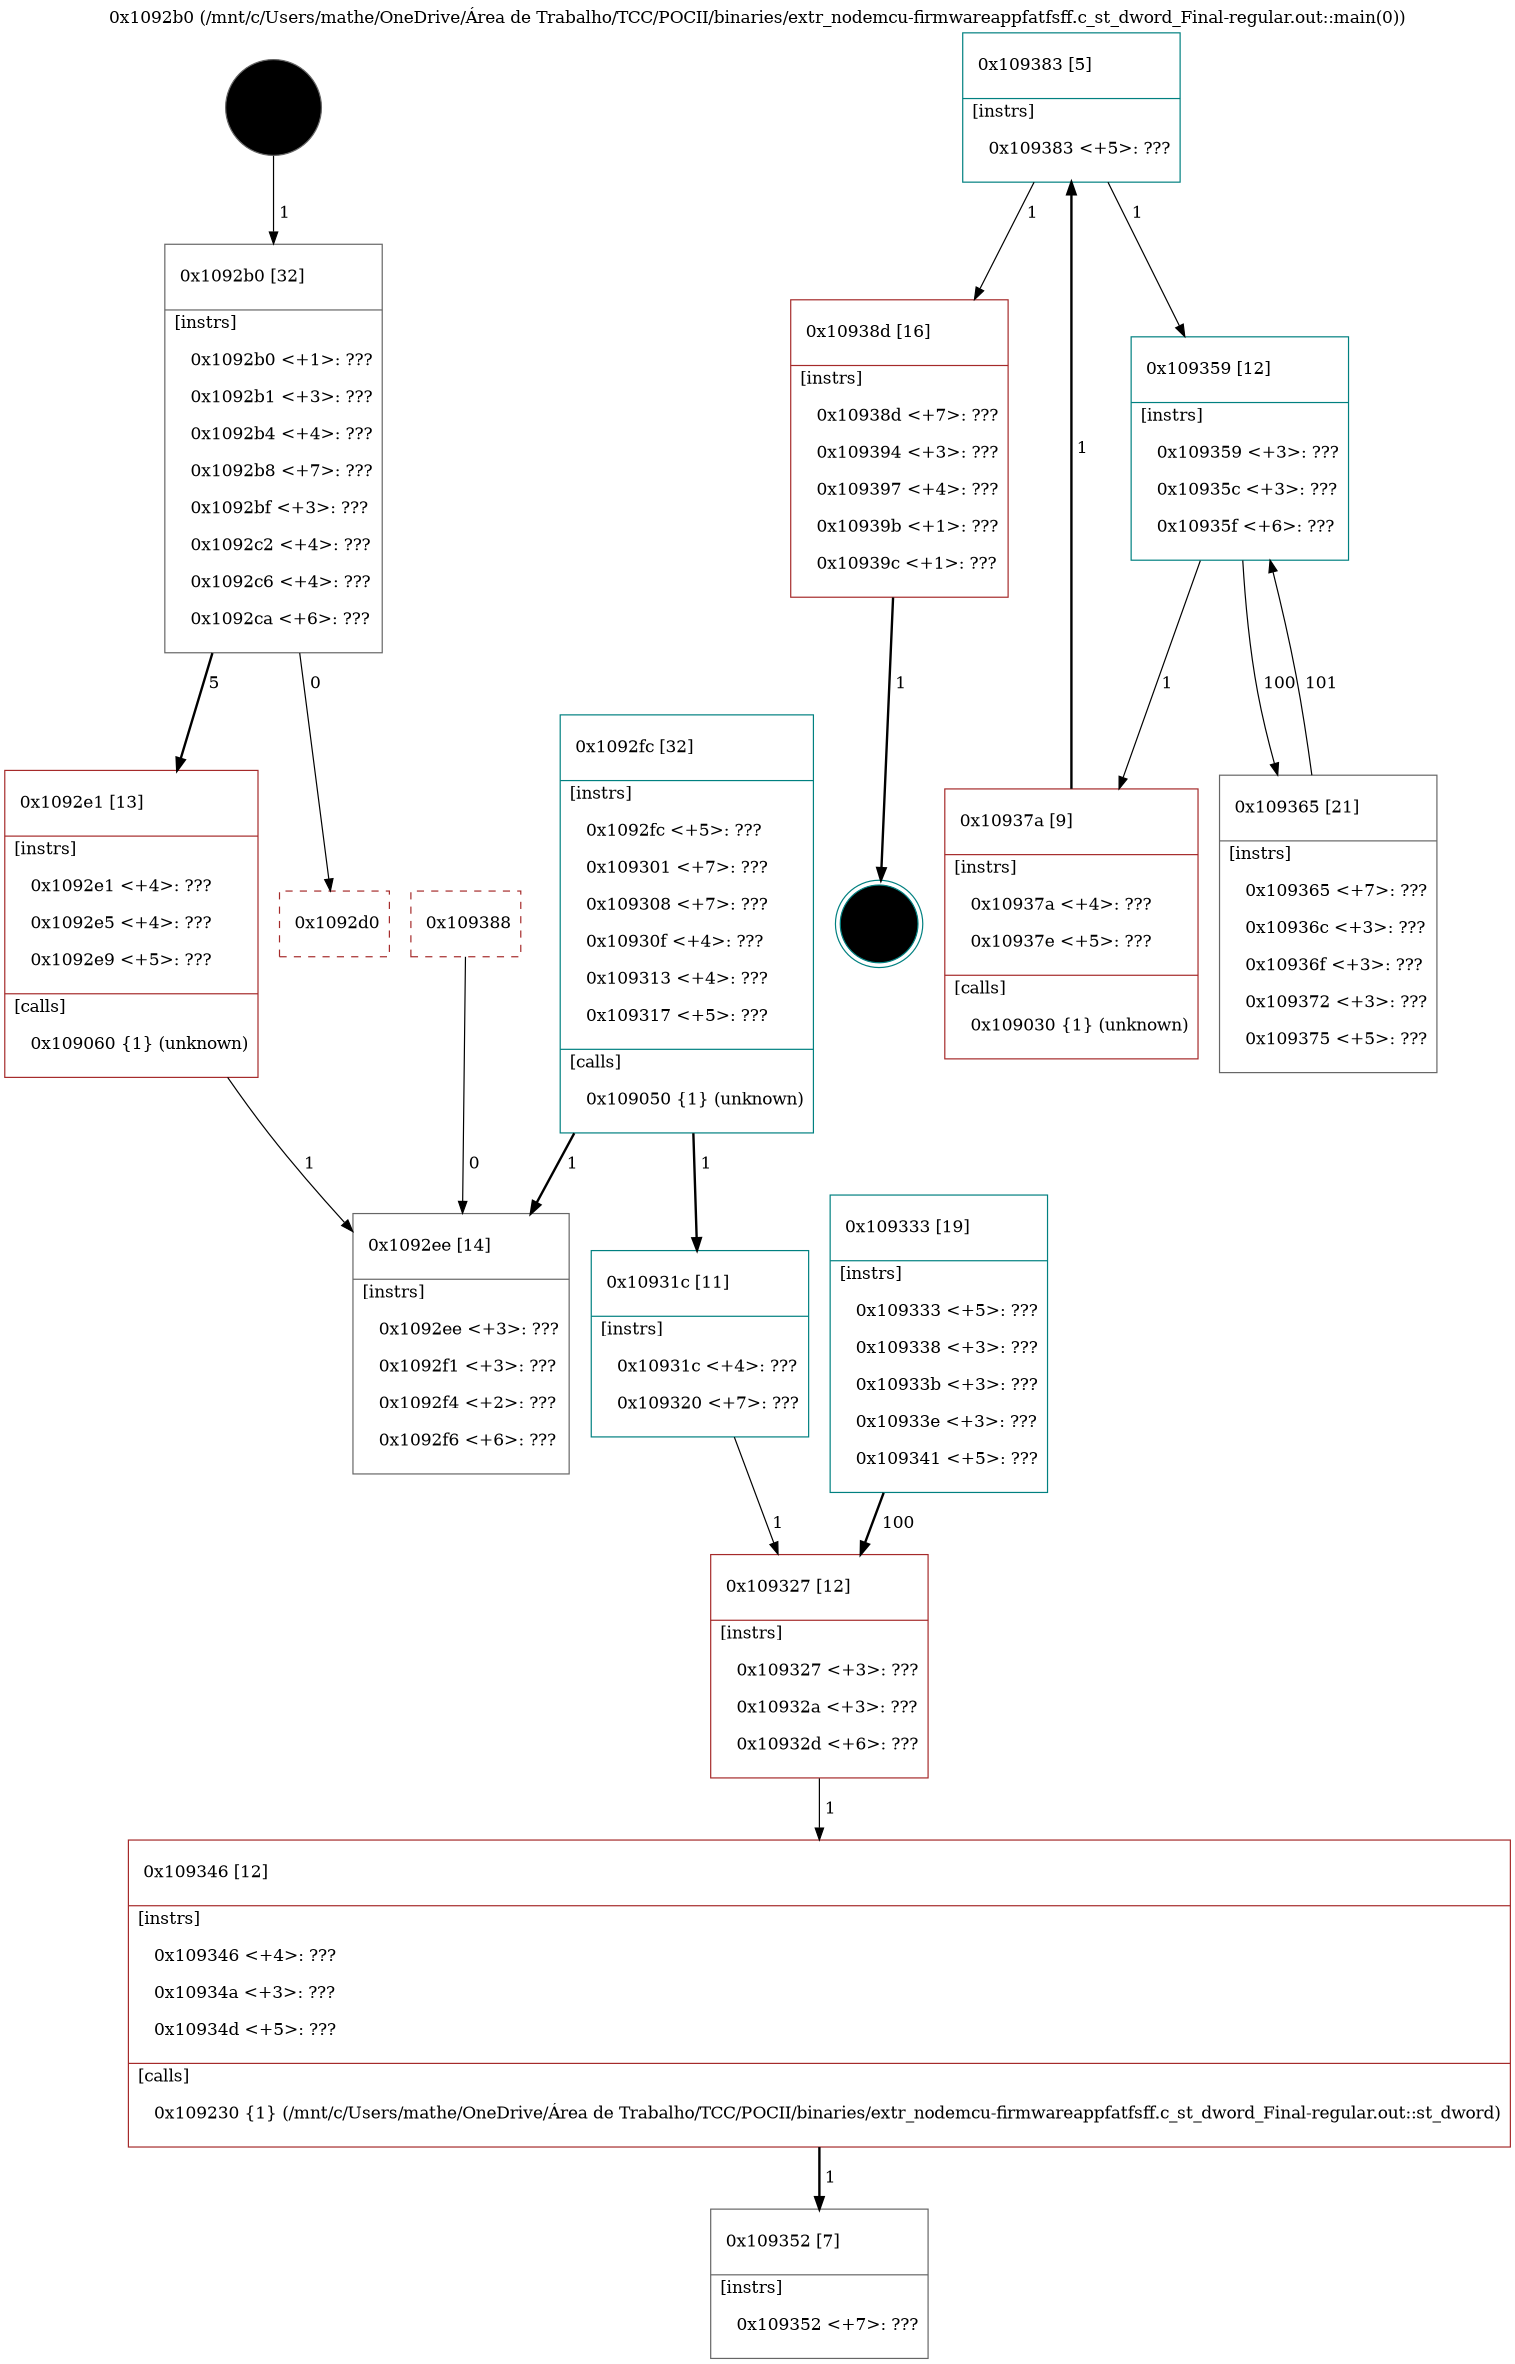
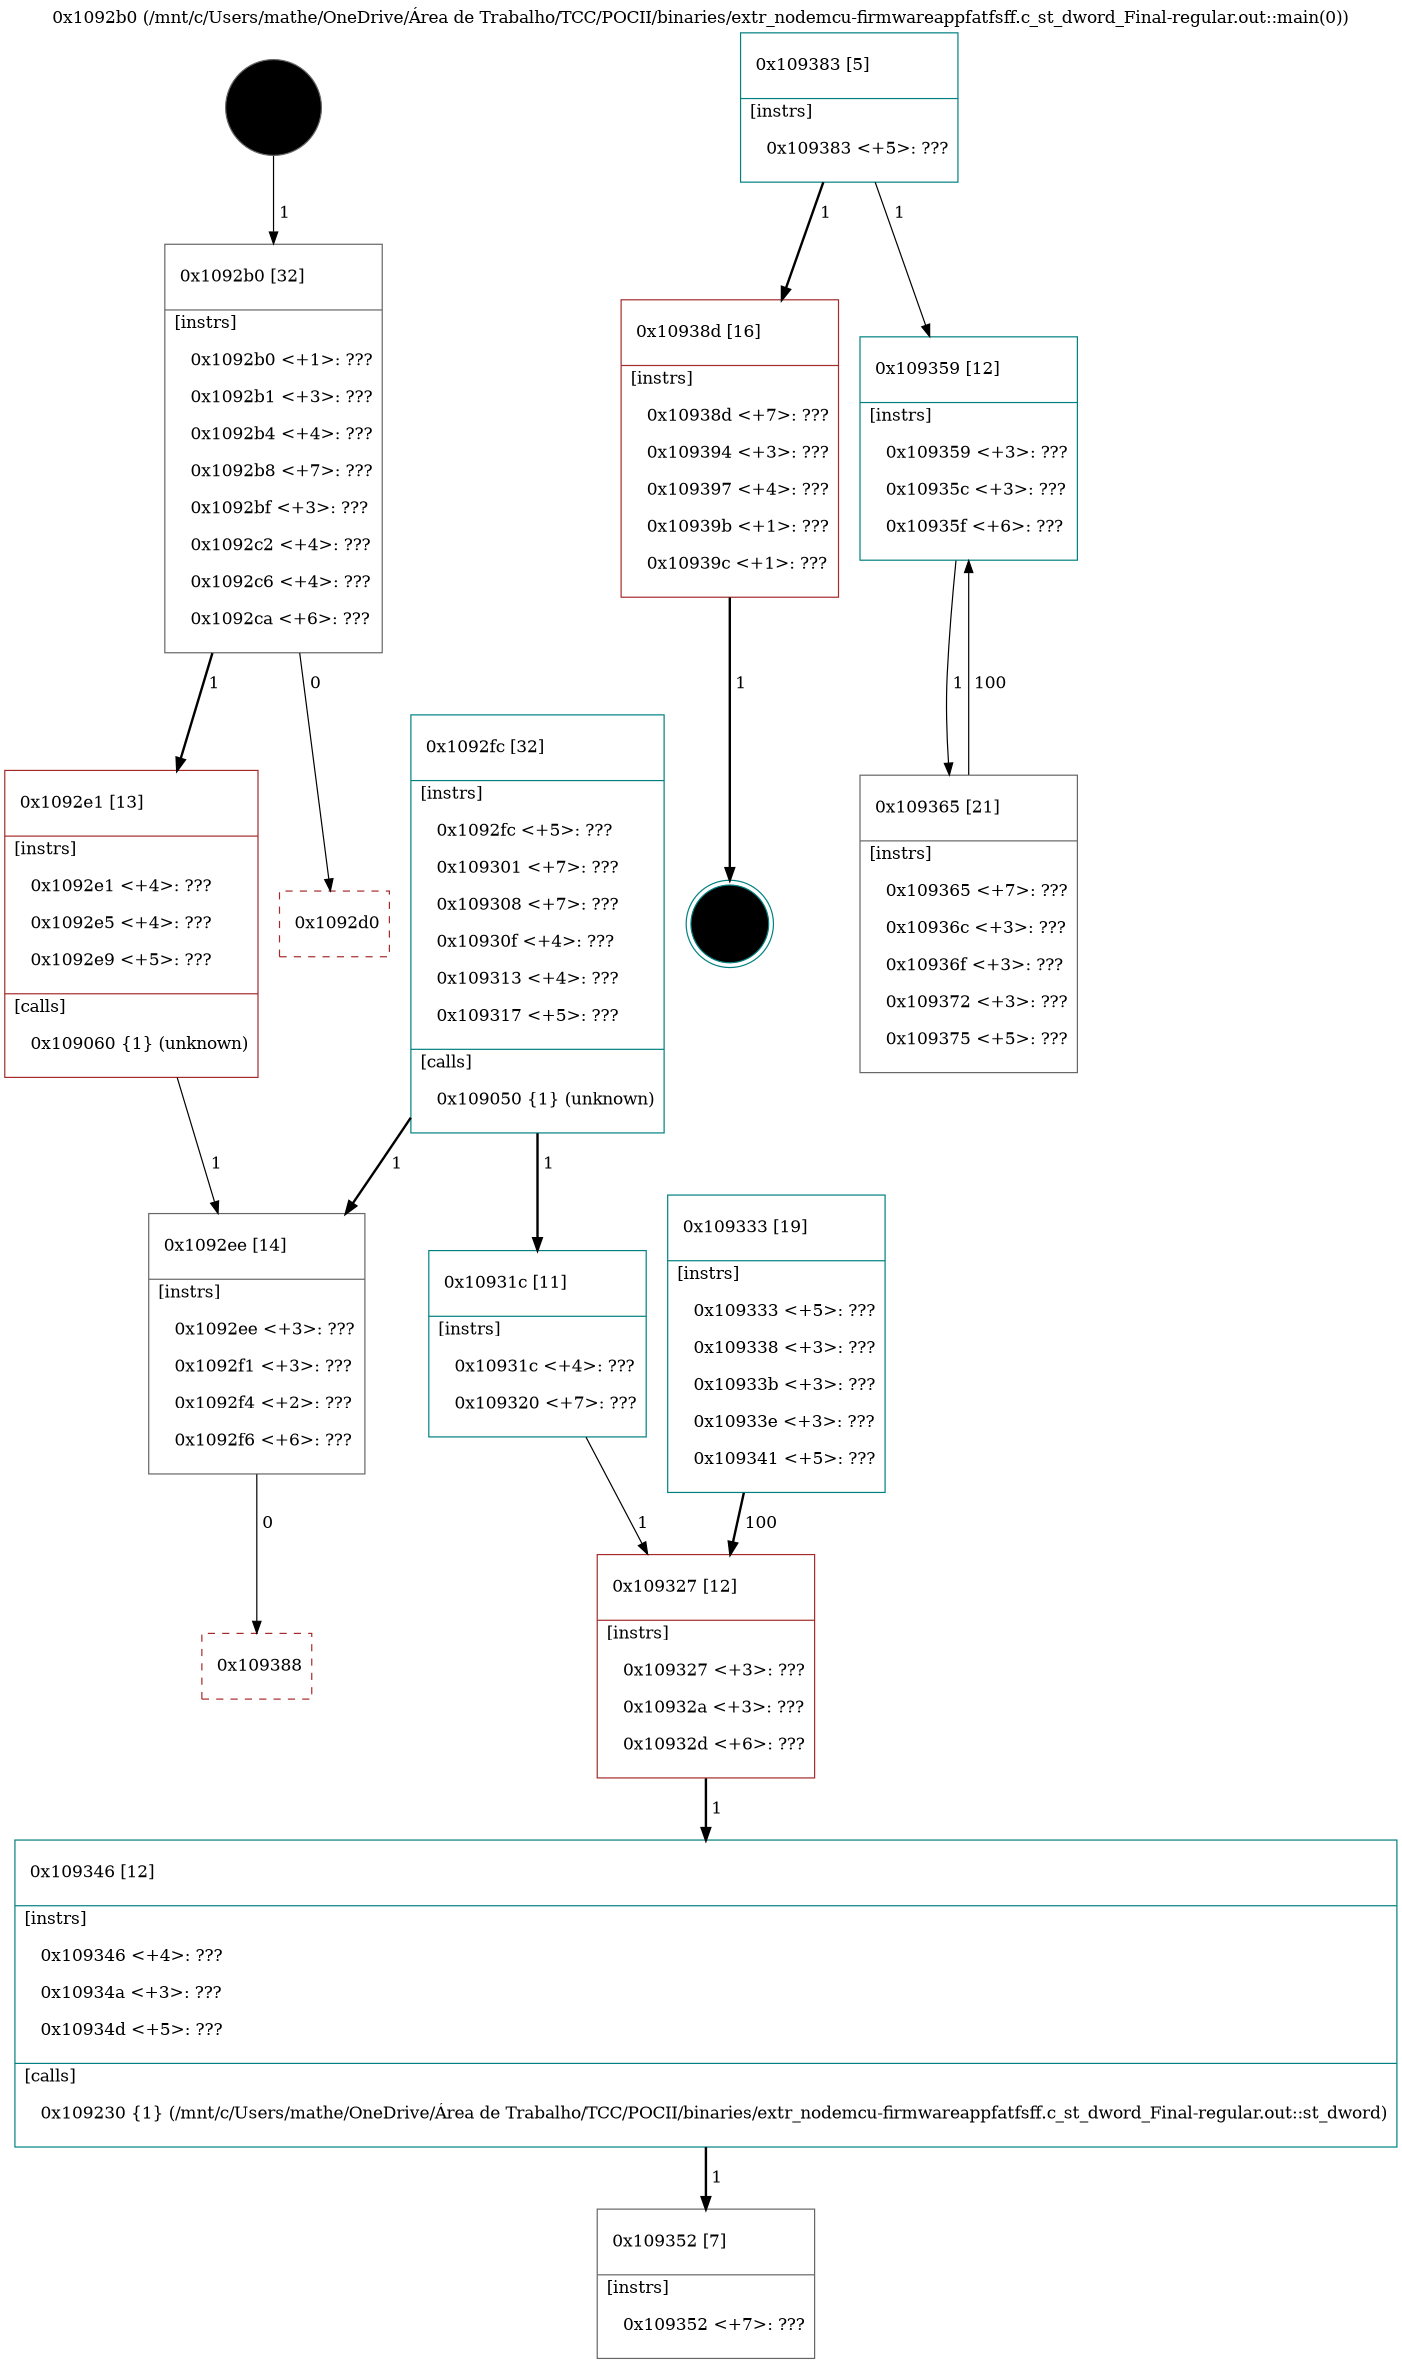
  digraph {
    label="0x1092b0 (/mnt/c/Users/mathe/OneDrive/Área de Trabalho/TCC/POCII/binaries/extr_nodemcu-firmwareappfatfsff.c_st_dword_Final-regular.out::main(0))"
    labelloc=t
    node [color=teal shape=record]
    edge [style=solid]
    Entry [color=gray40 fillcolor=black height=0.3 shape=circle style=filled width=0.3]
    n2 [color=gray40 label="{\n     0x1092b0 [32]\l\n     | [instrs]\l\n     &nbsp;&nbsp;0x1092b0 \<+1\>: ???\l\n     &nbsp;&nbsp;0x1092b1 \<+3\>: ???\l\n     &nbsp;&nbsp;0x1092b4 \<+4\>: ???\l\n     &nbsp;&nbsp;0x1092b8 \<+7\>: ???\l\n     &nbsp;&nbsp;0x1092bf \<+3\>: ???\l\n     &nbsp;&nbsp;0x1092c2 \<+4\>: ???\l\n     &nbsp;&nbsp;0x1092c6 \<+4\>: ???\l\n     &nbsp;&nbsp;0x1092ca \<+6\>: ???\l\n  }"]
    n3 [color=brown label="{\n     0x1092e1 [13]\l\n     | [instrs]\l\n     &nbsp;&nbsp;0x1092e1 \<+4\>: ???\l\n     &nbsp;&nbsp;0x1092e5 \<+4\>: ???\l\n     &nbsp;&nbsp;0x1092e9 \<+5\>: ???\l\n     | [calls]\l\n     &nbsp;&nbsp;0x109060 \{1\} (unknown)\l\n  }"]
    n4 [color=brown label="{\n     0x1092d0\l\n  }" style=dashed]
    n5 [color=gray40 label="{\n     0x1092ee [14]\l\n     | [instrs]\l\n     &nbsp;&nbsp;0x1092ee \<+3\>: ???\l\n     &nbsp;&nbsp;0x1092f1 \<+3\>: ???\l\n     &nbsp;&nbsp;0x1092f4 \<+2\>: ???\l\n     &nbsp;&nbsp;0x1092f6 \<+6\>: ???\l\n  }"]
    n6 [color=brown label="{\n     0x109388\l\n  }" style=dashed]
    n7 [label="{\n     0x1092fc [32]\l\n     | [instrs]\l\n     &nbsp;&nbsp;0x1092fc \<+5\>: ???\l\n     &nbsp;&nbsp;0x109301 \<+7\>: ???\l\n     &nbsp;&nbsp;0x109308 \<+7\>: ???\l\n     &nbsp;&nbsp;0x10930f \<+4\>: ???\l\n     &nbsp;&nbsp;0x109313 \<+4\>: ???\l\n     &nbsp;&nbsp;0x109317 \<+5\>: ???\l\n     | [calls]\l\n     &nbsp;&nbsp;0x109050 \{1\} (unknown)\l\n  }"]
    n8 [label="{\n     0x10931c [11]\l\n     | [instrs]\l\n     &nbsp;&nbsp;0x10931c \<+4\>: ???\l\n     &nbsp;&nbsp;0x109320 \<+7\>: ???\l\n  }"]
    n9 [color=brown label="{\n     0x109327 [12]\l\n     | [instrs]\l\n     &nbsp;&nbsp;0x109327 \<+3\>: ???\l\n     &nbsp;&nbsp;0x10932a \<+3\>: ???\l\n     &nbsp;&nbsp;0x10932d \<+6\>: ???\l\n  }"]
    Exit [fillcolor=black height=0.3 peripheries=2 shape=circle style=filled width=0.3]
-   n11 [color=brown label="{\n     0x109346 [12]\l\n     | [instrs]\l\n     &nbsp;&nbsp;0x109346 \<+4\>: ???\l\n     &nbsp;&nbsp;0x10934a \<+3\>: ???\l\n     &nbsp;&nbsp;0x10934d \<+5\>: ???\l\n     | [calls]\l\n     &nbsp;&nbsp;0x109230 \{1\} (/mnt/c/Users/mathe/OneDrive/Área de Trabalho/TCC/POCII/binaries/extr_nodemcu-firmwareappfatfsff.c_st_dword_Final-regular.out::st_dword)\l\n  }"]
+   n11 [label="{\n     0x109346 [12]\l\n     | [instrs]\l\n     &nbsp;&nbsp;0x109346 \<+4\>: ???\l\n     &nbsp;&nbsp;0x10934a \<+3\>: ???\l\n     &nbsp;&nbsp;0x10934d \<+5\>: ???\l\n     | [calls]\l\n     &nbsp;&nbsp;0x109230 \{1\} (/mnt/c/Users/mathe/OneDrive/Área de Trabalho/TCC/POCII/binaries/extr_nodemcu-firmwareappfatfsff.c_st_dword_Final-regular.out::st_dword)\l\n  }"]
    n12 [color=gray40 label="{\n     0x109352 [7]\l\n     | [instrs]\l\n     &nbsp;&nbsp;0x109352 \<+7\>: ???\l\n  }"]
    n13 [label="{\n     0x109333 [19]\l\n     | [instrs]\l\n     &nbsp;&nbsp;0x109333 \<+5\>: ???\l\n     &nbsp;&nbsp;0x109338 \<+3\>: ???\l\n     &nbsp;&nbsp;0x10933b \<+3\>: ???\l\n     &nbsp;&nbsp;0x10933e \<+3\>: ???\l\n     &nbsp;&nbsp;0x109341 \<+5\>: ???\l\n  }"]
    n14 [color=brown label="{\n     0x10938d [16]\l\n     | [instrs]\l\n     &nbsp;&nbsp;0x10938d \<+7\>: ???\l\n     &nbsp;&nbsp;0x109394 \<+3\>: ???\l\n     &nbsp;&nbsp;0x109397 \<+4\>: ???\l\n     &nbsp;&nbsp;0x10939b \<+1\>: ???\l\n     &nbsp;&nbsp;0x10939c \<+1\>: ???\l\n  }"]
    n15 [label="{\n     0x109359 [12]\l\n     | [instrs]\l\n     &nbsp;&nbsp;0x109359 \<+3\>: ???\l\n     &nbsp;&nbsp;0x10935c \<+3\>: ???\l\n     &nbsp;&nbsp;0x10935f \<+6\>: ???\l\n  }"]
-   n16 [color=brown label="{\n     0x10937a [9]\l\n     | [instrs]\l\n     &nbsp;&nbsp;0x10937a \<+4\>: ???\l\n     &nbsp;&nbsp;0x10937e \<+5\>: ???\l\n     | [calls]\l\n     &nbsp;&nbsp;0x109030 \{1\} (unknown)\l\n  }"]
    n17 [color=gray40 label="{\n     0x109365 [21]\l\n     | [instrs]\l\n     &nbsp;&nbsp;0x109365 \<+7\>: ???\l\n     &nbsp;&nbsp;0x10936c \<+3\>: ???\l\n     &nbsp;&nbsp;0x10936f \<+3\>: ???\l\n     &nbsp;&nbsp;0x109372 \<+3\>: ???\l\n     &nbsp;&nbsp;0x109375 \<+5\>: ???\l\n  }"]
    n18 [label="{\n     0x109383 [5]\l\n     | [instrs]\l\n     &nbsp;&nbsp;0x109383 \<+5\>: ???\l\n  }"]
    Entry -> n2 [label=" 1"]
-   n2 -> n3 [label=" 5" style=bold]
+   n2 -> n3 [label=" 1" style=bold]
    n2 -> n4 [label=" 0"]
    n3 -> n5 [label=" 1"]
-   n6 -> n5 [label=" 0"]
+   n5 -> n6 [label=" 0"]
    n7 -> n5 [label=" 1" style=bold]
    n7 -> n8 [label=" 1" style=bold]
    n8 -> n9 [label=" 1"]
-   n9 -> n11 [label=" 1"]
+   n9 -> n11 [label=" 1" style=bold]
    n11 -> n12 [label=" 1" style=bold]
    n13 -> n9 [label=" 100" style=bold]
    n14 -> Exit [label=" 1" style=bold]
-   n15 -> n16 [label=" 1"]
-   n15 -> n17 [label=" 100"]
-   n16 -> n18 [label=" 1" style=bold]
-   n17 -> n15 [label=" 101"]
-   n18 -> n14 [label=" 1"]
+   n15 -> n17 [label=" 1"]
+   n17 -> n15 [label=" 100"]
+   n18 -> n14 [label=" 1" style=bold]
    n18 -> n15 [label=" 1"]
  }
